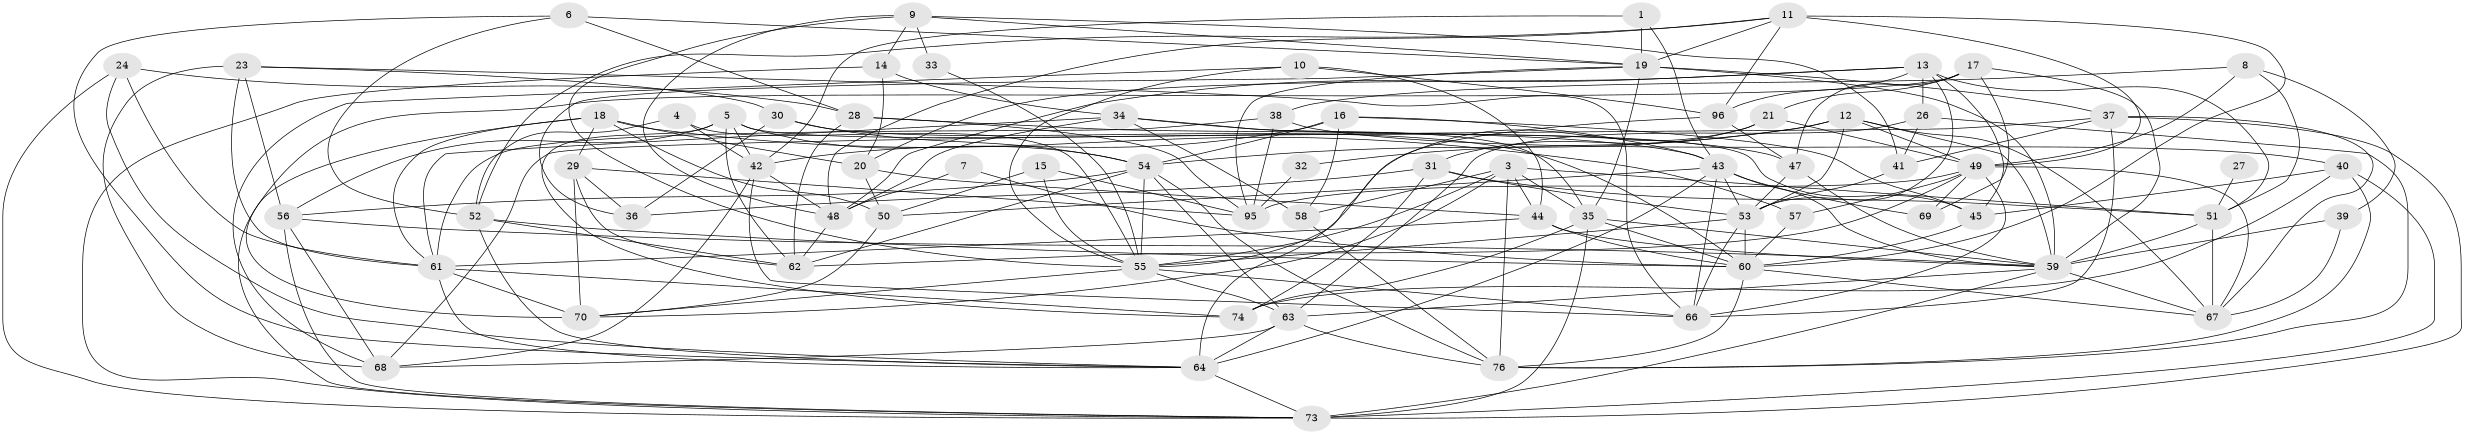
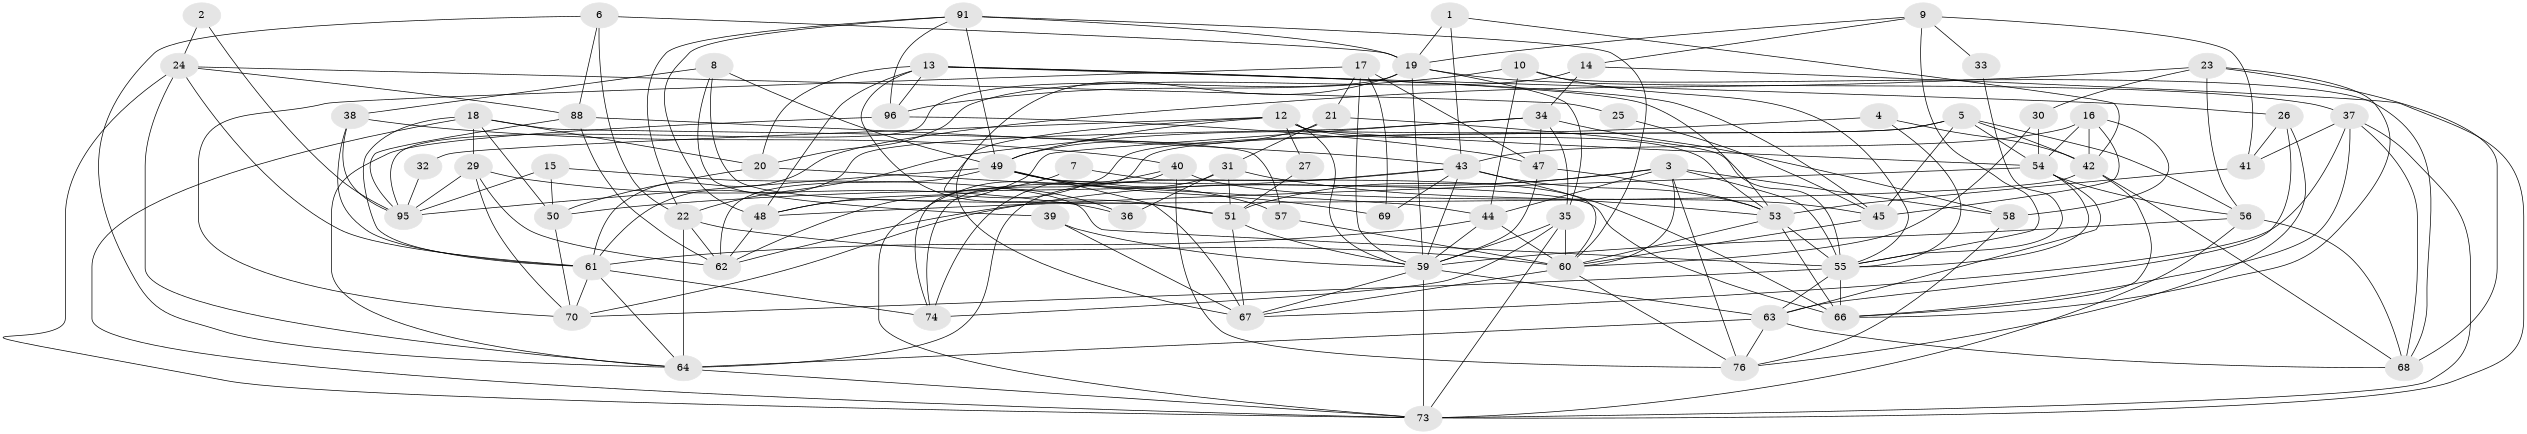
  graph {
    node [color=gray90 style=filled]
    edge [weight=1.0]
    1
    19
    42
    43
    n5 [label=95]
    59
    35
    36
    37
    48
    68
    66
    64
    53
    50
    69
+   2
    24
-   28
+   28 [label=88]
    73
    61
+   25
    3
    44
    51
    55
    58
    60
    70
    n30 [label=76]
    62
    67
    63
    4
-   52
+   52 [label=22]
    5
    45
    54
    56
    74
    6
    7
    8
    38
    39
    49
    40
    57
    9
    14
    33
    41
    20
    34
    10
    n56 [label=96]
    47
-   11
+   11 [label=91]
    12
    27
    32
    13
    26
    15
    16
    17
    21
    31
    18
    29
    23
    30
    1 -- 19
    1 -- 42
    1 -- 43
    19 -- n5
    19 -- 59 [weight=2.0]
    19 -- 35
    19 -- 36
    19 -- 37
    42 -- 48
    42 -- 68
    42 -- 66
    43 -- 59
    43 -- 66
    43 -- 64
    43 -- 53
    43 -- 50
    43 -- 69
    59 -- 73 [weight=2.0]
    59 -- 67
    59 -- 63
    35 -- 59
    35 -- 73
    35 -- 60
    35 -- 74
    37 -- 68
    37 -- 66
    37 -- 73
    37 -- 67
    37 -- 41
    48 -- 62
    64 -- 73
    53 -- 66
    53 -- 55
    53 -- 60
    50 -- 70
+   2 -- n5
+   2 -- 24
    24 -- 64
    24 -- 28
    24 -- 73
    24 -- 61
+   24 -- 25
    28 -- 43
    28 -- n5
    28 -- 62
    61 -- 64
    61 -- 70
    61 -- 74
+   25 -- 45
    3 -- 44
    3 -- 51
    3 -- 55
    3 -- 58
-   3 -- 35
+   3 -- 60
    3 -- 70
    3 -- n30
    44 -- 59
    44 -- 61
    44 -- 60
    51 -- 59
    51 -- 67
    55 -- 66
    55 -- 70
    55 -- 63
    58 -- n30
    60 -- n30
    60 -- 67
    63 -- 68
    63 -- 64 [weight=2.0]
    63 -- n30
    4 -- 42
    4 -- 55
    4 -- 52
    52 -- 64
    52 -- 60 [weight=2.0]
    52 -- 62
    5 -- 42
    5 -- 62
    5 -- 45
    5 -- 54
    5 -- 56
    5 -- 74
    45 -- 60
    54 -- 55
-   54 -- n30
    54 -- 62
    54 -- 63
    54 -- 56
    56 -- 59
    56 -- 68
    56 -- 73
    6 -- 19
    6 -- 64
    6 -- 28
    6 -- 52
    7 -- 48
    7 -- 60
    8 -- 51
    8 -- 38
    8 -- 39
    8 -- 49
    38 -- n5
    38 -- 61
    38 -- 40
    39 -- 59
    39 -- 67
    49 -- n5
    49 -- 66
    49 -- 69
    49 -- 62
    49 -- 67
    49 -- 57
    40 -- 73
    40 -- n30
    40 -- 45
    40 -- 74
    57 -- 60
    9 -- 19
-   9 -- 48
    9 -- 55
    9 -- 14
    9 -- 33
    9 -- 41
    14 -- 73
    14 -- 20
    14 -- 34
    33 -- 55
    41 -- 53
    20 -- 50
    20 -- 44
    34 -- 35
    34 -- 48
    34 -- 61
    34 -- 58
    34 -- 47
    10 -- 68
    10 -- 44
    10 -- 55
    10 -- n56
    n56 -- 64
    n56 -- 47
    47 -- 59
    47 -- 53
    11 -- 19
    11 -- 48
    11 -- 60
    11 -- 52
    11 -- 49
    11 -- n56
    12 -- 59
    12 -- 53
    12 -- 67
    12 -- 54
    12 -- 49
+   12 -- 27
    12 -- 32
    27 -- 51
    32 -- n5
    13 -- 48
    13 -- 53
    13 -- 51
    13 -- 45
    13 -- 20
    13 -- n56
    13 -- 26
    26 -- n30
    26 -- 63
    26 -- 41
    15 -- n5
    15 -- 50
    15 -- 55
    16 -- 42
    16 -- 43
    16 -- 58
    16 -- 45
    16 -- 54
    17 -- 59
    17 -- 69
    17 -- 70
    17 -- 47
    17 -- 21
    21 -- 55
    21 -- 49
    21 -- 31
    31 -- 36
    31 -- 53
    31 -- 51
    31 -- 74
    18 -- 50
    18 -- 73
    18 -- 61
    18 -- 57
    18 -- 20
    18 -- 29 [weight=2.0]
    29 -- n5
    29 -- 36
    29 -- 70
    29 -- 62
    23 -- 68
    23 -- 66
    23 -- 61
    23 -- 56
    23 -- 30
-   30 -- 36
    30 -- 60
    30 -- 54
  }
